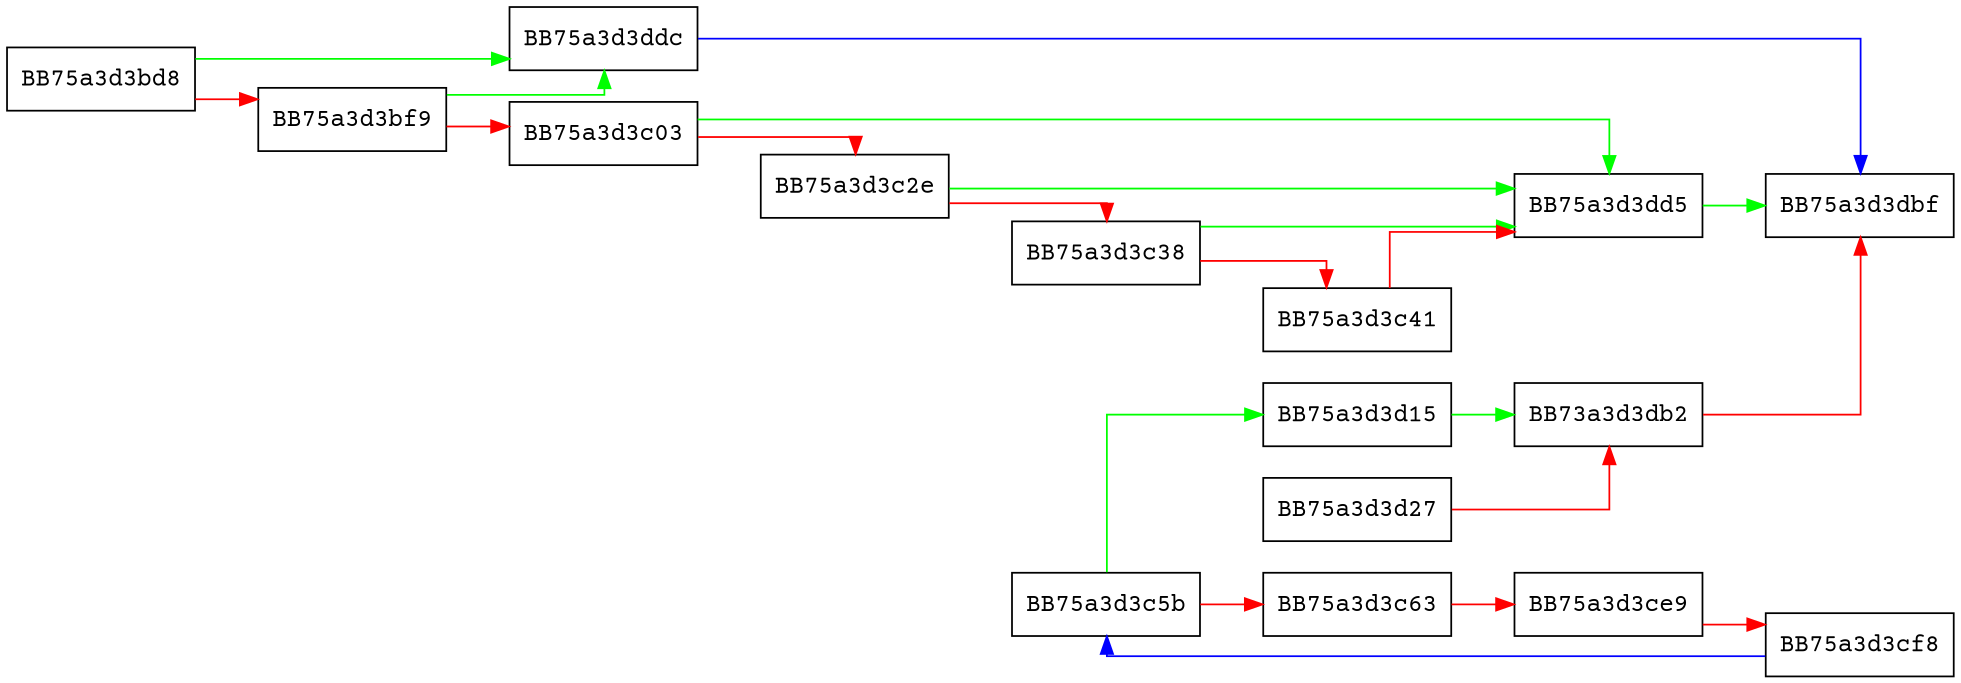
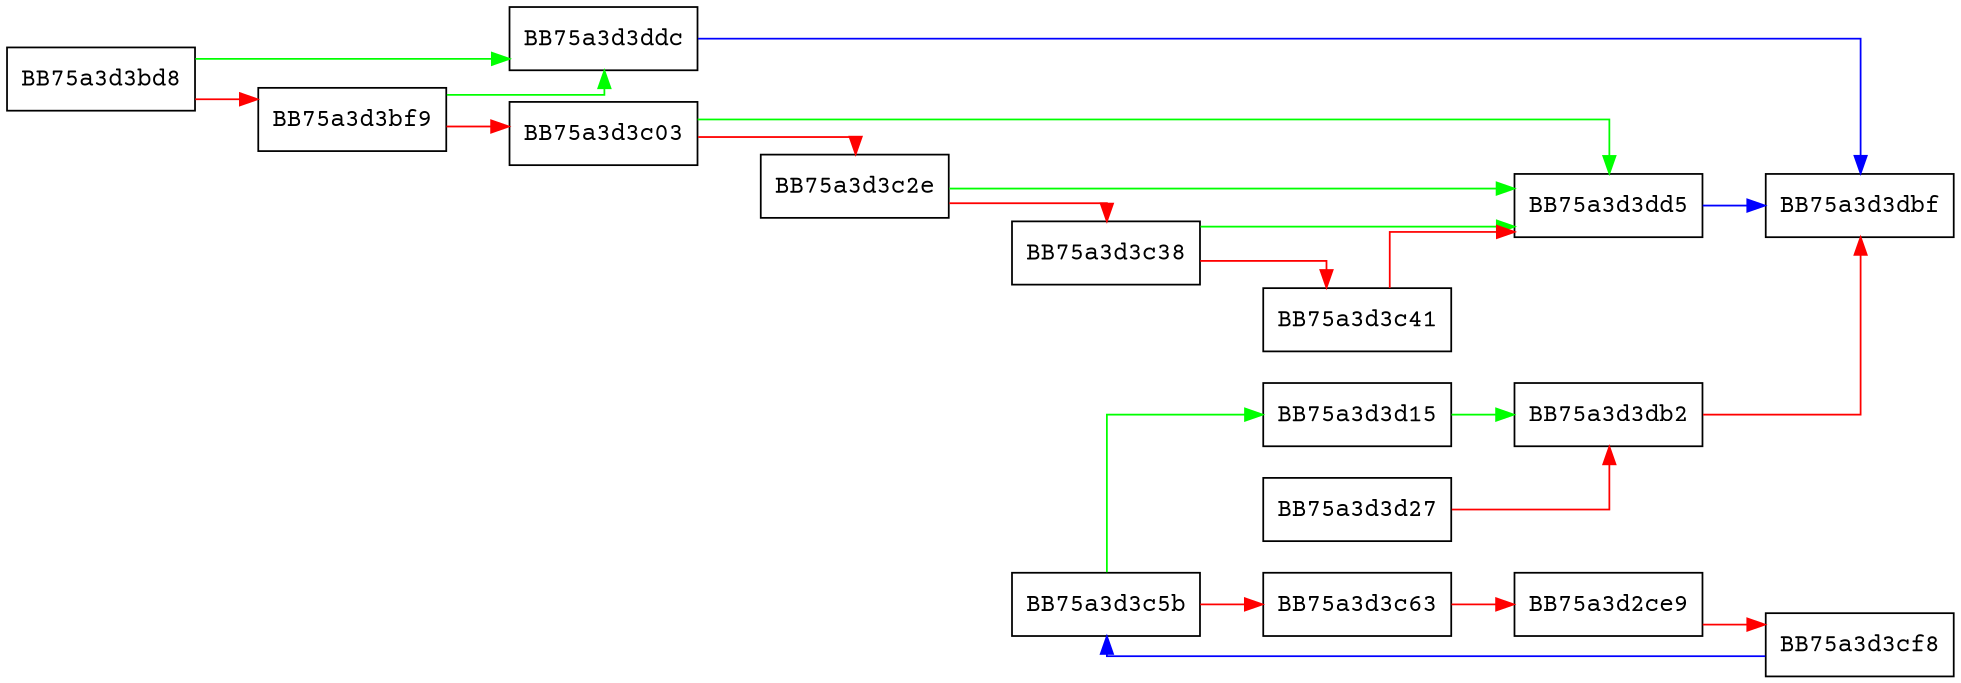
  digraph {
    fontname="Courier Prime"
    rankdir=LR
    splines=ortho
    node [fontname="Courier Prime" shape=box]
    edge [color=red fontname="Courier Prime"]
    BB75a3d3bd8
    BB75a3d3ddc
    BB75a3d3bf9
    BB75a3d3dbf
    BB75a3d3c03
    BB75a3d3dd5
    BB75a3d3c2e
    BB75a3d3c38
    BB75a3d3c41
    BB75a3d3c5b
    BB75a3d3d15
    BB75a3d3c63
-   BB75a3d3db2 [label=BB73a3d3db2]
-   BB75a3d3ce9
+   BB75a3d3db2
+   BB75a3d3ce9 [label=BB75a3d2ce9]
    BB75a3d3d27
    BB75a3d3cf8
    BB75a3d3bd8 -> BB75a3d3ddc [color=green]
    BB75a3d3bd8 -> BB75a3d3bf9
    BB75a3d3ddc -> BB75a3d3dbf [color=blue]
    BB75a3d3bf9 -> BB75a3d3ddc [color=green]
    BB75a3d3bf9 -> BB75a3d3c03
    BB75a3d3c03 -> BB75a3d3dd5 [color=green]
    BB75a3d3c03 -> BB75a3d3c2e
-   BB75a3d3dd5 -> BB75a3d3dbf [color=green]
+   BB75a3d3dd5 -> BB75a3d3dbf [color=blue]
    BB75a3d3c2e -> BB75a3d3dd5 [color=green]
    BB75a3d3c2e -> BB75a3d3c38
    BB75a3d3c38 -> BB75a3d3dd5 [color=green]
    BB75a3d3c38 -> BB75a3d3c41
    BB75a3d3c41 -> BB75a3d3dd5
    BB75a3d3c5b -> BB75a3d3d15 [color=green]
    BB75a3d3c5b -> BB75a3d3c63
    BB75a3d3d15 -> BB75a3d3db2 [color=green]
    BB75a3d3c63 -> BB75a3d3ce9
    BB75a3d3db2 -> BB75a3d3dbf
    BB75a3d3ce9 -> BB75a3d3cf8
    BB75a3d3d27 -> BB75a3d3db2
    BB75a3d3cf8 -> BB75a3d3c5b [color=blue]
  }
